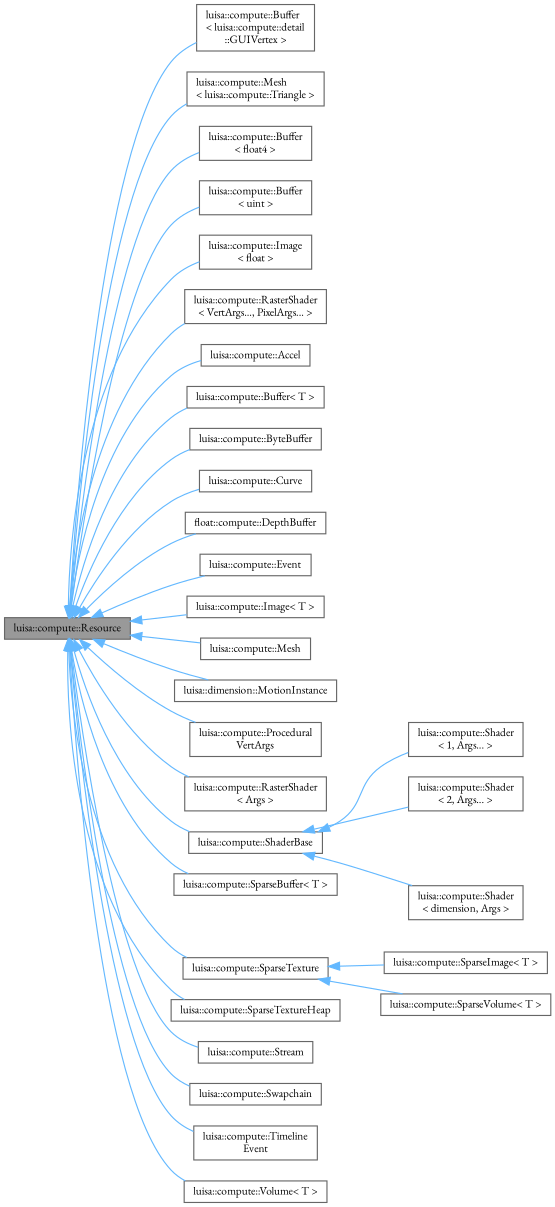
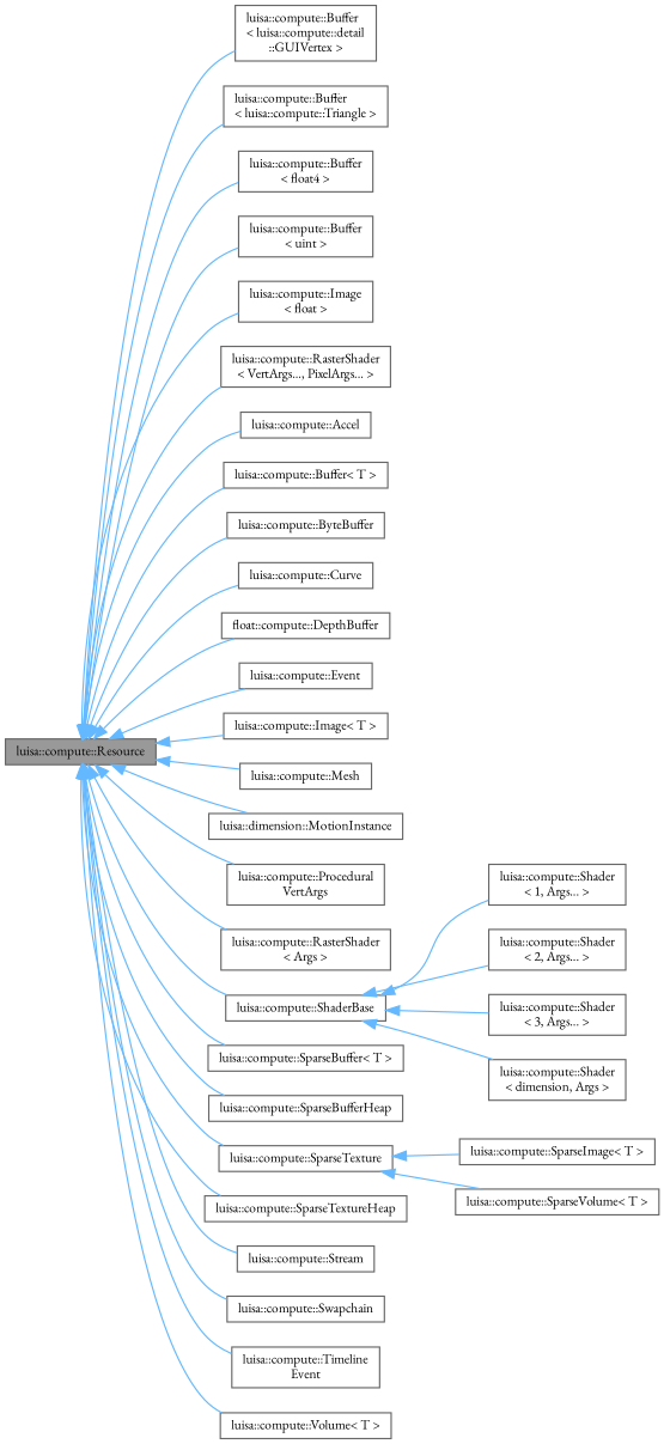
  digraph {
    fontname="EB Garamond"
    rankdir=LR
    node [color=gray40 fillcolor=white fontname="EB Garamond" fontsize=10 shape=box style=filled]
    edge [color=steelblue1 dir=back fontname="EB Garamond" fontsize=10 labelfontname=Helvetica labelfontsize=10 style=solid]
    n1 [fillcolor=grey60 fontcolor=black height=0.2 label="luisa::compute::Resource" width=0.4]
    n2 [height=0.2 label="luisa::compute::Buffer\l\< luisa::compute::detail\l::GUIVertex \>" width=0.4]
-   n3 [height=0.2 label="luisa::compute::Mesh\l\< luisa::compute::Triangle \>" width=0.4]
+   n3 [height=0.2 label="luisa::compute::Buffer\l\< luisa::compute::Triangle \>" width=0.4]
    n4 [height=0.2 label="luisa::compute::Buffer\l\< float4 \>" width=0.4]
    n5 [height=0.2 label="luisa::compute::Buffer\l\< uint \>" width=0.4]
    n6 [height=0.2 label="luisa::compute::Image\l\< float \>" width=0.4]
    n7 [height=0.2 label="luisa::compute::RasterShader\l\< VertArgs..., PixelArgs... \>" width=0.4]
    n8 [height=0.2 label="luisa::compute::Accel" width=0.4]
    n9 [height=0.2 label="luisa::compute::Buffer\< T \>" width=0.4]
    n10 [height=0.2 label="luisa::compute::ByteBuffer" width=0.4]
    n11 [height=0.2 label="luisa::compute::Curve" width=0.4]
    n12 [height=0.2 label="float::compute::DepthBuffer" width=0.4]
    n13 [height=0.2 label="luisa::compute::Event" width=0.4]
    n14 [height=0.2 label="luisa::compute::Image\< T \>" width=0.4]
    n15 [height=0.2 label="luisa::compute::Mesh" width=0.4]
    n16 [height=0.2 label="luisa::dimension::MotionInstance" width=0.4]
    n17 [height=0.2 label="luisa::compute::Procedural\lVertArgs" width=0.4]
    n18 [height=0.2 label="luisa::compute::RasterShader\l\< Args \>" width=0.4]
    n19 [height=0.2 label="luisa::compute::ShaderBase" width=0.4]
    n20 [height=0.2 label="luisa::compute::SparseBuffer\< T \>" width=0.4]
+   n21 [height=0.2 label="luisa::compute::SparseBufferHeap" width=0.4]
    n22 [height=0.2 label="luisa::compute::SparseTexture" width=0.4]
    n23 [height=0.2 label="luisa::compute::SparseTextureHeap" width=0.4]
    n24 [height=0.2 label="luisa::compute::Stream" width=0.4]
    n25 [height=0.2 label="luisa::compute::Swapchain" width=0.4]
    n26 [height=0.2 label="luisa::compute::Timeline\lEvent" width=0.4]
    n27 [height=0.2 label="luisa::compute::Volume\< T \>" width=0.4]
    n28 [height=0.2 label="luisa::compute::Shader\l\< 1, Args... \>" width=0.4]
    n29 [height=0.2 label="luisa::compute::Shader\l\< 2, Args... \>" width=0.4]
+   n30 [height=0.2 label="luisa::compute::Shader\l\< 3, Args... \>" width=0.4]
    n31 [height=0.2 label="luisa::compute::Shader\l\< dimension, Args \>" width=0.4]
    n32 [height=0.2 label="luisa::compute::SparseImage\< T \>" width=0.4]
    n33 [height=0.2 label="luisa::compute::SparseVolume\< T \>" width=0.4]
    n1 -> n2
    n1 -> n3
    n1 -> n4
    n1 -> n5
    n1 -> n6
    n1 -> n7
    n1 -> n8
    n1 -> n9
    n1 -> n10
    n1 -> n11
    n1 -> n12
    n1 -> n13
    n1 -> n14
    n1 -> n15
    n1 -> n16
    n1 -> n17
    n1 -> n18
    n1 -> n19
    n1 -> n20
+   n1 -> n21
    n1 -> n22
    n1 -> n23
    n1 -> n24
    n1 -> n25
    n1 -> n26
    n1 -> n27
    n19 -> n28
    n19 -> n29
+   n19 -> n30
    n19 -> n31
    n22 -> n32
    n22 -> n33
  }
